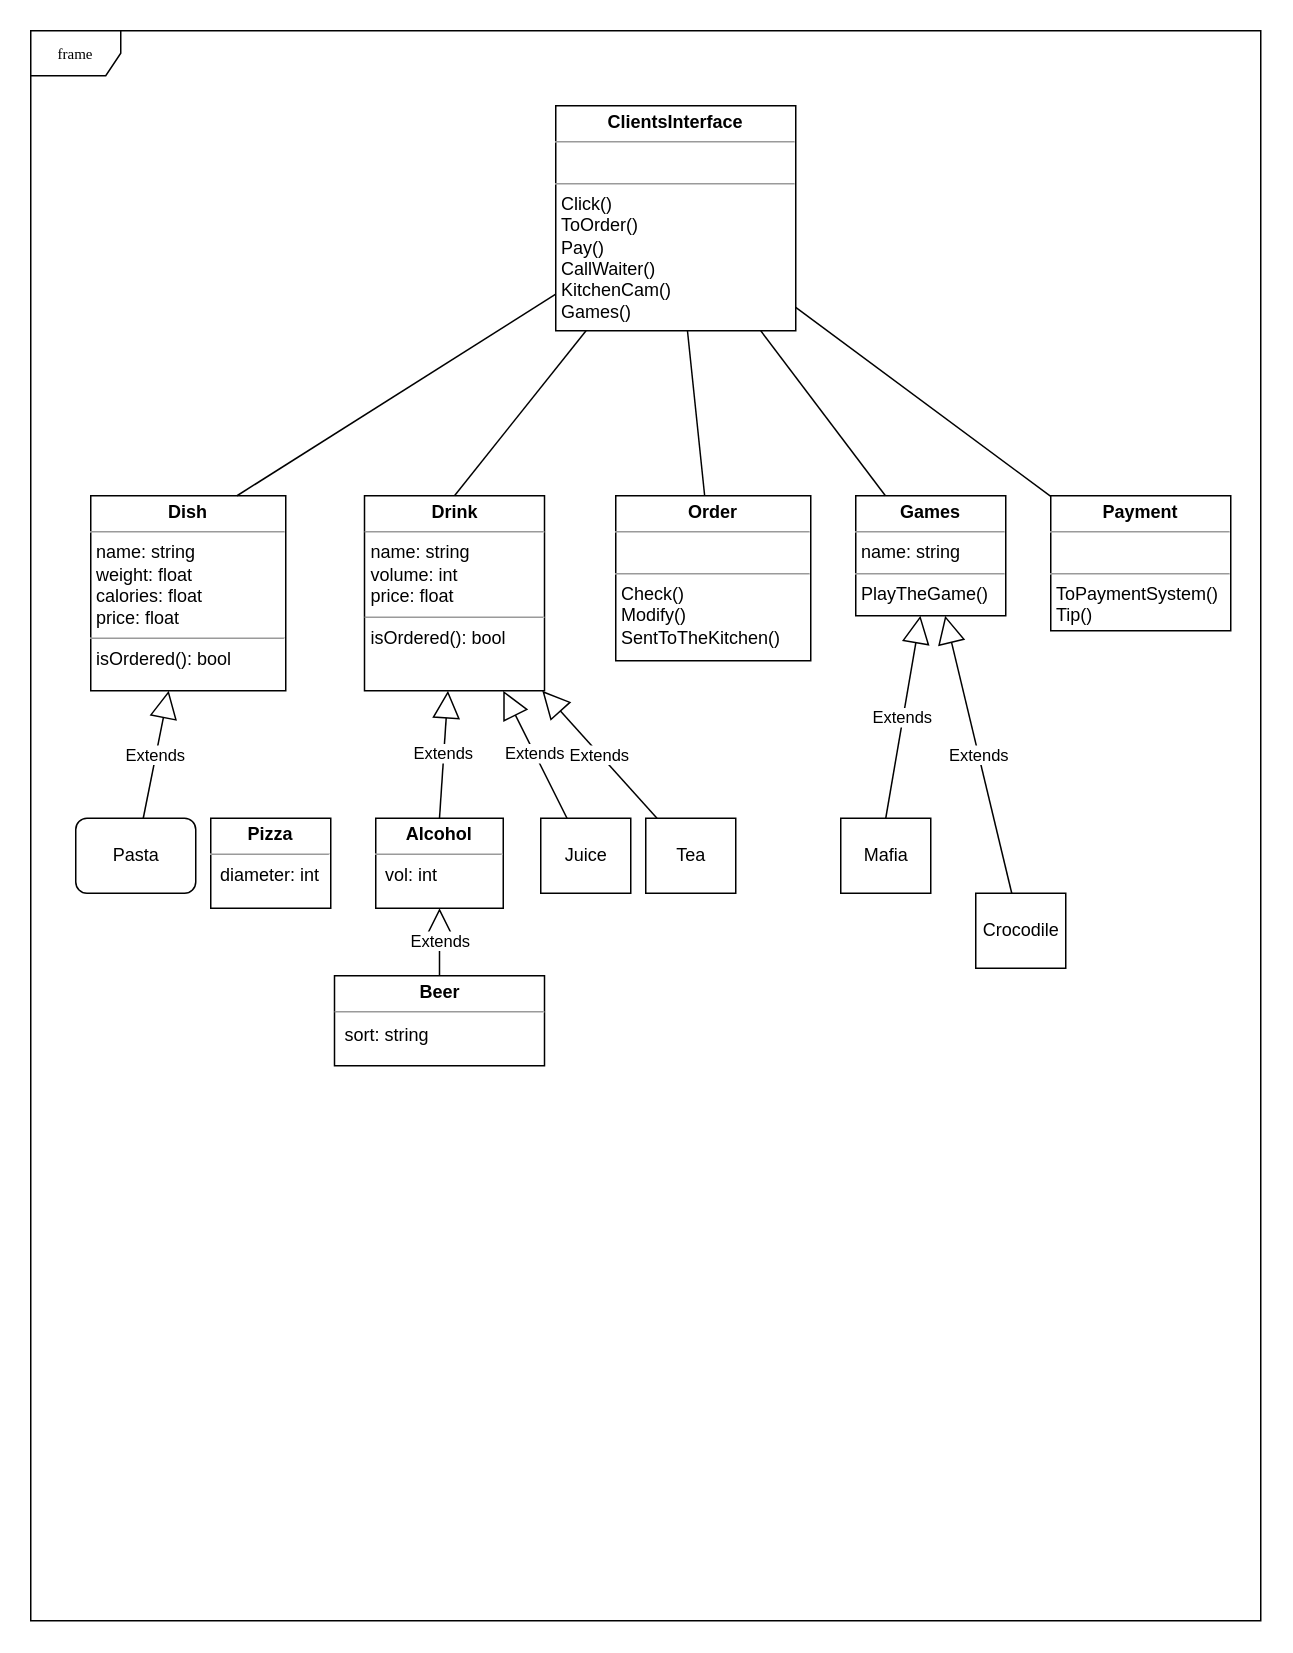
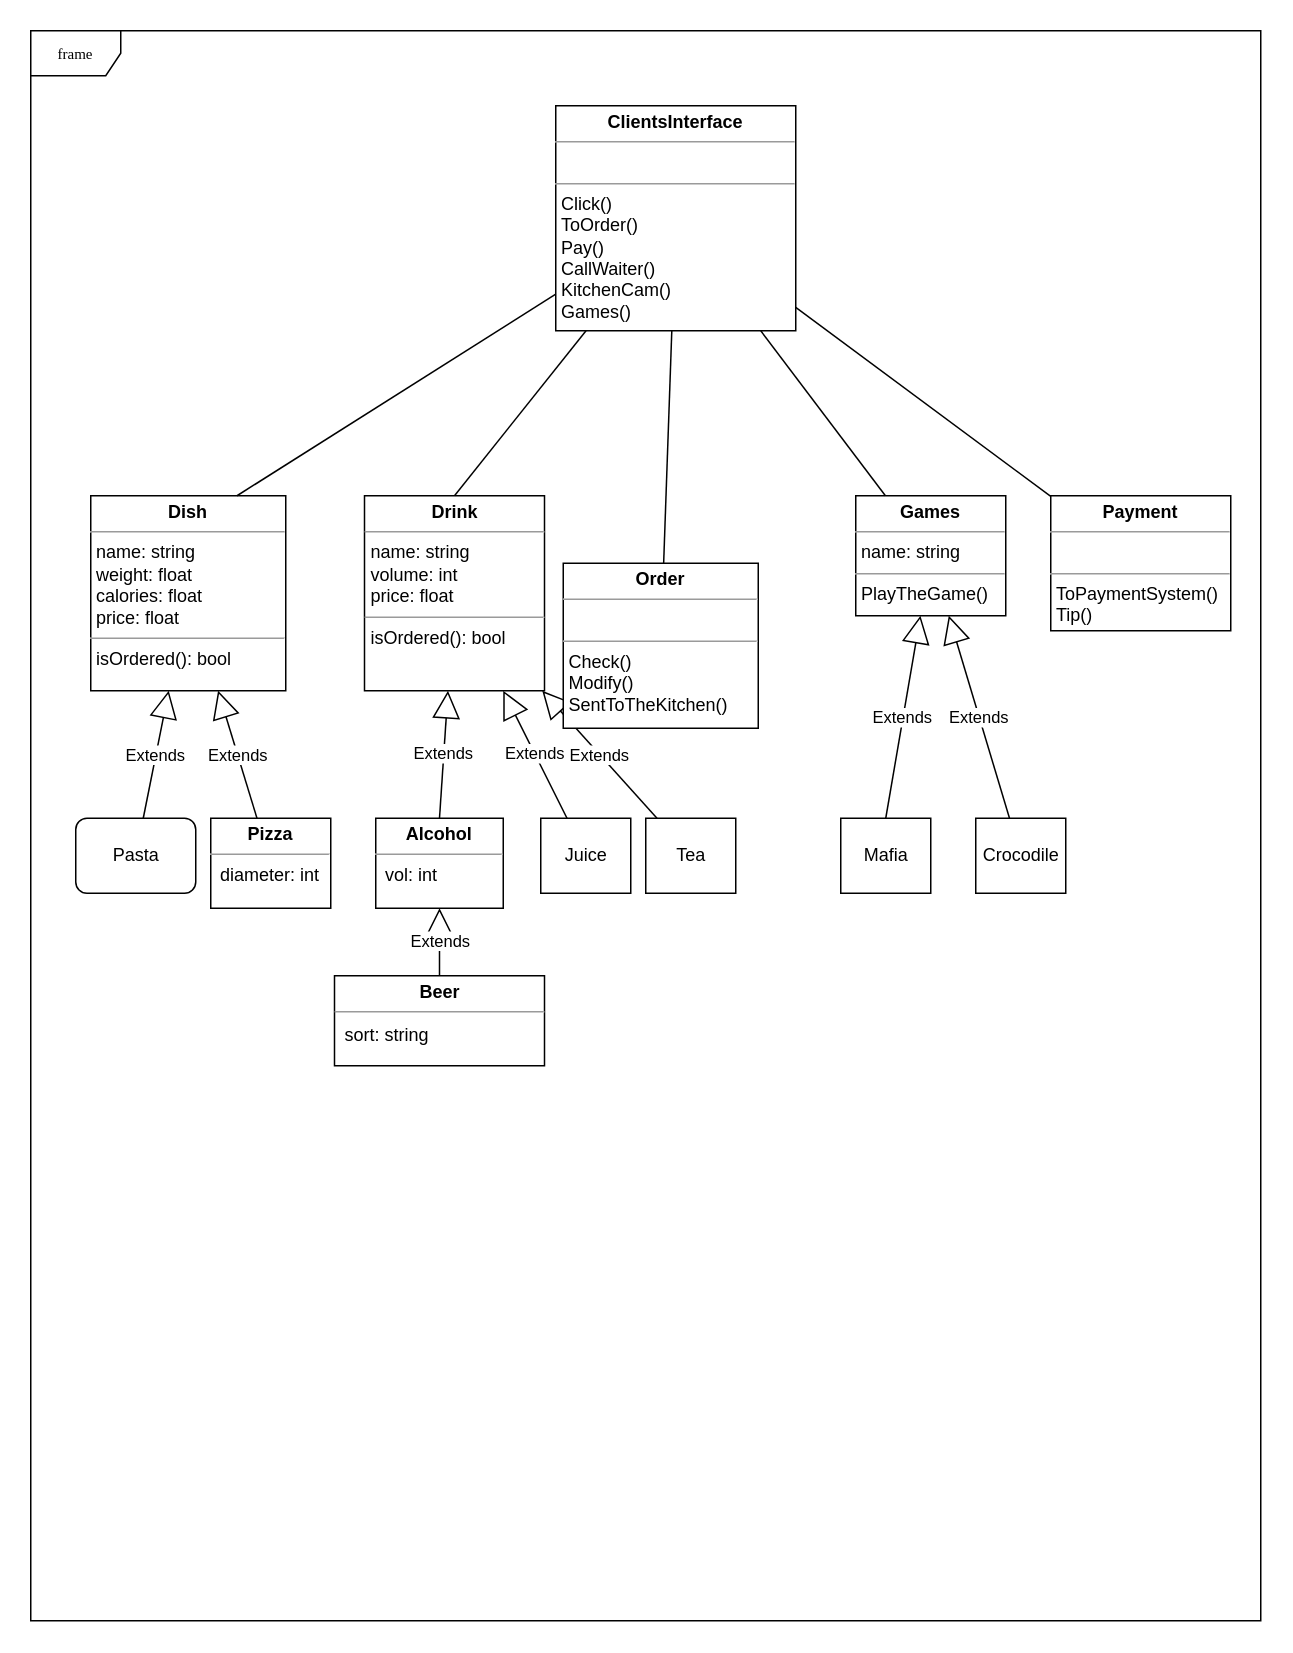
  <mxCell id="0" />
  <mxCell id="1" parent="0" />
  <mxCell id="2" value="frame" style="shape=umlFrame;whiteSpace=wrap;html=1;rounded=0;shadow=0;comic=0;labelBackgroundColor=none;strokeWidth=1;fontFamily=Verdana;fontSize=10;align=center;" parent="1" vertex="1"><mxGeometry x="20" y="20" width="820" height="1060" as="geometry" /></mxCell>
  <mxCell id="3" value="&lt;p style=&quot;margin: 0px ; margin-top: 4px ; text-align: center&quot;&gt;&lt;b&gt;Dish&lt;/b&gt;&lt;/p&gt;&lt;hr size=&quot;1&quot;&gt;&lt;p style=&quot;margin: 0px ; margin-left: 4px&quot;&gt;name: string&lt;/p&gt;&lt;p style=&quot;margin: 0px ; margin-left: 4px&quot;&gt;weight: float&lt;/p&gt;&lt;p style=&quot;margin: 0px ; margin-left: 4px&quot;&gt;calories: float&lt;/p&gt;&lt;p style=&quot;margin: 0px ; margin-left: 4px&quot;&gt;price: float&lt;/p&gt;&lt;hr size=&quot;1&quot;&gt;&lt;p style=&quot;margin: 0px ; margin-left: 4px&quot;&gt;isOrdered(): bool&lt;/p&gt;" style="verticalAlign=top;align=left;overflow=fill;fontSize=12;fontFamily=Helvetica;html=1;" parent="1" vertex="1"><mxGeometry x="60" y="330" width="130" height="130" as="geometry" /></mxCell>
  <mxCell id="4" value="Pasta" style="html=1;rounded=1;" parent="1" vertex="1"><mxGeometry x="50" y="545" width="80" height="50" as="geometry" /></mxCell>
  <mxCell id="5" value="&lt;p style=&quot;margin: 0px ; margin-top: 4px ; text-align: center&quot;&gt;&lt;b&gt;Pizza&lt;/b&gt;&lt;/p&gt;&lt;hr size=&quot;1&quot;&gt;&lt;div style=&quot;height: 2px&quot;&gt;&amp;nbsp; diameter: int&lt;/div&gt;" style="verticalAlign=top;align=left;overflow=fill;fontSize=12;fontFamily=Helvetica;html=1;" parent="1" vertex="1"><mxGeometry x="140" y="545" width="80" height="60" as="geometry" /></mxCell>
  <mxCell id="6" value="&lt;p style=&quot;margin: 0px ; margin-top: 4px ; text-align: center&quot;&gt;&lt;b&gt;Drink&lt;/b&gt;&lt;/p&gt;&lt;hr size=&quot;1&quot;&gt;&lt;p style=&quot;margin: 0px ; margin-left: 4px&quot;&gt;name: string&lt;/p&gt;&lt;p style=&quot;margin: 0px ; margin-left: 4px&quot;&gt;volume: int&lt;/p&gt;&lt;p style=&quot;margin: 0px ; margin-left: 4px&quot;&gt;price: float&lt;/p&gt;&lt;hr size=&quot;1&quot;&gt;&lt;p style=&quot;margin: 0px ; margin-left: 4px&quot;&gt;isOrdered(): bool&lt;/p&gt;" style="verticalAlign=top;align=left;overflow=fill;fontSize=12;fontFamily=Helvetica;html=1;" parent="1" vertex="1"><mxGeometry x="242.5" y="330" width="120" height="130" as="geometry" /></mxCell>
  <mxCell id="7" value="&lt;p style=&quot;margin: 0px ; margin-top: 4px ; text-align: center&quot;&gt;&lt;b&gt;Alcohol&lt;/b&gt;&lt;/p&gt;&lt;hr size=&quot;1&quot;&gt;&lt;div style=&quot;height: 2px&quot;&gt;&amp;nbsp; vol: int&lt;/div&gt;" style="verticalAlign=top;align=left;overflow=fill;fontSize=12;fontFamily=Helvetica;html=1;" parent="1" vertex="1"><mxGeometry x="250" y="545" width="85" height="60" as="geometry" /></mxCell>
  <mxCell id="8" value="&lt;p style=&quot;margin: 0px ; margin-top: 4px ; text-align: center&quot;&gt;&lt;b&gt;Beer&lt;/b&gt;&lt;/p&gt;&lt;hr size=&quot;1&quot;&gt;&lt;div style=&quot;height: 2px&quot;&gt;&amp;nbsp;&amp;nbsp;&lt;/div&gt;&amp;nbsp; sort: string" style="verticalAlign=top;align=left;overflow=fill;fontSize=12;fontFamily=Helvetica;html=1;" parent="1" vertex="1"><mxGeometry x="222.5" y="650" width="140" height="60" as="geometry" /></mxCell>
  <mxCell id="9" value="&lt;p style=&quot;margin: 0px ; margin-top: 4px ; text-align: center&quot;&gt;&lt;b&gt;ClientsInterface&lt;/b&gt;&lt;/p&gt;&lt;hr size=&quot;1&quot;&gt;&lt;p style=&quot;margin: 0px ; margin-left: 4px&quot;&gt;&lt;br&gt;&lt;/p&gt;&lt;hr size=&quot;1&quot;&gt;&lt;p style=&quot;margin: 0px ; margin-left: 4px&quot;&gt;Click()&lt;/p&gt;&lt;p style=&quot;margin: 0px ; margin-left: 4px&quot;&gt;ToOrder()&lt;/p&gt;&lt;p style=&quot;margin: 0px ; margin-left: 4px&quot;&gt;Pay()&lt;/p&gt;&lt;p style=&quot;margin: 0px ; margin-left: 4px&quot;&gt;CallWaiter()&lt;/p&gt;&lt;p style=&quot;margin: 0px ; margin-left: 4px&quot;&gt;KitchenCam()&lt;/p&gt;&lt;p style=&quot;margin: 0px ; margin-left: 4px&quot;&gt;Games()&lt;/p&gt;" style="verticalAlign=top;align=left;overflow=fill;fontSize=12;fontFamily=Helvetica;html=1;" parent="1" vertex="1"><mxGeometry x="370" y="70" width="160" height="150" as="geometry" /></mxCell>
  <mxCell id="10" value="" style="endArrow=none;html=1;rounded=0;exitX=0.75;exitY=0;exitDx=0;exitDy=0;" parent="1" source="3" target="9" edge="1"><mxGeometry width="50" height="50" relative="1" as="geometry"><mxPoint x="320" y="340" as="sourcePoint" /><mxPoint x="370" y="290" as="targetPoint" /></mxGeometry></mxCell>
  <mxCell id="11" value="" style="endArrow=none;html=1;rounded=0;exitX=0.5;exitY=0;exitDx=0;exitDy=0;" parent="1" source="6" target="9" edge="1"><mxGeometry width="50" height="50" relative="1" as="geometry"><mxPoint x="380" y="360" as="sourcePoint" /><mxPoint x="460" y="290" as="targetPoint" /></mxGeometry></mxCell>
  <mxCell id="12" value="Extends" style="endArrow=block;endSize=16;endFill=0;html=1;rounded=0;" parent="1" source="4" target="3" edge="1"><mxGeometry width="160" relative="1" as="geometry"><mxPoint x="340" y="510" as="sourcePoint" /><mxPoint x="500" y="510" as="targetPoint" /></mxGeometry></mxCell>
+ <mxCell id="13" value="Extends" style="endArrow=block;endSize=16;endFill=0;html=1;rounded=0;" parent="1" source="5" target="3" edge="1"><mxGeometry width="160" relative="1" as="geometry"><mxPoint x="172.5" y="560" as="sourcePoint" /><mxPoint x="214.5" y="500" as="targetPoint" /></mxGeometry></mxCell>
  <mxCell id="14" value="Extends" style="endArrow=block;endSize=16;endFill=0;html=1;rounded=0;exitX=0.5;exitY=0;exitDx=0;exitDy=0;" parent="1" source="7" target="6" edge="1"><mxGeometry width="160" relative="1" as="geometry"><mxPoint x="513.227" y="550" as="sourcePoint" /><mxPoint x="490.001" y="490" as="targetPoint" /></mxGeometry></mxCell>
  <mxCell id="15" value="Extends" style="endArrow=block;endSize=16;endFill=0;html=1;rounded=0;" parent="1" source="8" target="7" edge="1"><mxGeometry width="160" relative="1" as="geometry"><mxPoint x="499.997" y="650" as="sourcePoint" /><mxPoint x="522.448" y="590" as="targetPoint" /></mxGeometry></mxCell>
  <mxCell id="16" value="Juice" style="html=1;" parent="1" vertex="1"><mxGeometry x="360" y="545" width="60" height="50" as="geometry" /></mxCell>
  <mxCell id="17" value="Tea" style="html=1;" parent="1" vertex="1"><mxGeometry x="430" y="545" width="60" height="50" as="geometry" /></mxCell>
  <mxCell id="18" value="Extends" style="endArrow=block;endSize=16;endFill=0;html=1;rounded=0;" parent="1" source="16" target="6" edge="1"><mxGeometry width="160" relative="1" as="geometry"><mxPoint x="617.547" y="550" as="sourcePoint" /><mxPoint x="639.998" y="490" as="targetPoint" /></mxGeometry></mxCell>
  <mxCell id="19" value="Extends" style="endArrow=block;endSize=16;endFill=0;html=1;rounded=0;" parent="1" source="17" target="6" edge="1"><mxGeometry width="160" relative="1" as="geometry"><mxPoint x="733.777" y="550" as="sourcePoint" /><mxPoint x="756.228" y="490" as="targetPoint" /></mxGeometry></mxCell>
- <mxCell id="20" value="&lt;p style=&quot;margin: 0px ; margin-top: 4px ; text-align: center&quot;&gt;&lt;b&gt;Order&lt;/b&gt;&lt;/p&gt;&lt;hr size=&quot;1&quot;&gt;&lt;p style=&quot;margin: 0px ; margin-left: 4px&quot;&gt;&lt;br&gt;&lt;/p&gt;&lt;hr size=&quot;1&quot;&gt;&lt;p style=&quot;margin: 0px ; margin-left: 4px&quot;&gt;Check()&lt;/p&gt;&lt;p style=&quot;margin: 0px ; margin-left: 4px&quot;&gt;Modify()&lt;br&gt;&lt;/p&gt;&lt;p style=&quot;margin: 0px ; margin-left: 4px&quot;&gt;SentToTheKitchen()&lt;/p&gt;" style="verticalAlign=top;align=left;overflow=fill;fontSize=12;fontFamily=Helvetica;html=1;" parent="1" vertex="1"><mxGeometry x="410" y="330" width="130" height="110" as="geometry" /></mxCell>
+ <mxCell id="20" value="&lt;p style=&quot;margin: 0px ; margin-top: 4px ; text-align: center&quot;&gt;&lt;b&gt;Order&lt;/b&gt;&lt;/p&gt;&lt;hr size=&quot;1&quot;&gt;&lt;p style=&quot;margin: 0px ; margin-left: 4px&quot;&gt;&lt;br&gt;&lt;/p&gt;&lt;hr size=&quot;1&quot;&gt;&lt;p style=&quot;margin: 0px ; margin-left: 4px&quot;&gt;Check()&lt;/p&gt;&lt;p style=&quot;margin: 0px ; margin-left: 4px&quot;&gt;Modify()&lt;br&gt;&lt;/p&gt;&lt;p style=&quot;margin: 0px ; margin-left: 4px&quot;&gt;SentToTheKitchen()&lt;/p&gt;" style="verticalAlign=top;align=left;overflow=fill;fontSize=12;fontFamily=Helvetica;html=1;" parent="1" vertex="1"><mxGeometry x="375" y="375" width="130" height="110" as="geometry" /></mxCell>
  <mxCell id="21" value="" style="endArrow=none;html=1;rounded=0;" parent="1" source="9" target="20" edge="1"><mxGeometry width="50" height="50" relative="1" as="geometry"><mxPoint x="520" y="270" as="sourcePoint" /><mxPoint x="570" y="220" as="targetPoint" /></mxGeometry></mxCell>
  <mxCell id="22" value="&lt;p style=&quot;margin: 0px ; margin-top: 4px ; text-align: center&quot;&gt;&lt;b&gt;Games&lt;/b&gt;&lt;/p&gt;&lt;hr size=&quot;1&quot;&gt;&lt;p style=&quot;margin: 0px ; margin-left: 4px&quot;&gt;name: string&lt;/p&gt;&lt;hr size=&quot;1&quot;&gt;&lt;p style=&quot;margin: 0px ; margin-left: 4px&quot;&gt;PlayTheGame()&lt;/p&gt;&lt;p style=&quot;margin: 0px ; margin-left: 4px&quot;&gt;&lt;br&gt;&lt;/p&gt;" style="verticalAlign=top;align=left;overflow=fill;fontSize=12;fontFamily=Helvetica;html=1;" parent="1" vertex="1"><mxGeometry x="570" y="330" width="100" height="80" as="geometry" /></mxCell>
  <mxCell id="23" value="" style="endArrow=none;html=1;rounded=0;" parent="1" source="22" target="9" edge="1"><mxGeometry width="50" height="50" relative="1" as="geometry"><mxPoint x="640" y="260" as="sourcePoint" /><mxPoint x="690" y="210" as="targetPoint" /></mxGeometry></mxCell>
  <mxCell id="24" value="&lt;p style=&quot;margin: 0px ; margin-top: 4px ; text-align: center&quot;&gt;&lt;b&gt;Payment&lt;/b&gt;&lt;/p&gt;&lt;hr size=&quot;1&quot;&gt;&lt;p style=&quot;margin: 0px ; margin-left: 4px&quot;&gt;&lt;br&gt;&lt;/p&gt;&lt;hr size=&quot;1&quot;&gt;&lt;p style=&quot;margin: 0px ; margin-left: 4px&quot;&gt;ToPaymentSystem()&lt;/p&gt;&lt;p style=&quot;margin: 0px ; margin-left: 4px&quot;&gt;Tip()&lt;/p&gt;&lt;p style=&quot;margin: 0px ; margin-left: 4px&quot;&gt;&lt;br&gt;&lt;/p&gt;" style="verticalAlign=top;align=left;overflow=fill;fontSize=12;fontFamily=Helvetica;html=1;" parent="1" vertex="1"><mxGeometry x="700" y="330" width="120" height="90" as="geometry" /></mxCell>
  <mxCell id="25" value="" style="endArrow=none;html=1;rounded=0;" parent="1" source="24" target="9" edge="1"><mxGeometry width="50" height="50" relative="1" as="geometry"><mxPoint x="650" y="280" as="sourcePoint" /><mxPoint x="700" y="230" as="targetPoint" /></mxGeometry></mxCell>
  <mxCell id="26" value="Mafia" style="html=1;" parent="1" vertex="1"><mxGeometry x="560" y="545" width="60" height="50" as="geometry" /></mxCell>
- <mxCell id="27" value="Crocodile" style="html=1;" parent="1" vertex="1"><mxGeometry x="650" y="595" width="60" height="50" as="geometry" /></mxCell>
+ <mxCell id="27" value="Crocodile" style="html=1;" parent="1" vertex="1"><mxGeometry x="650" y="545" width="60" height="50" as="geometry" /></mxCell>
  <mxCell id="28" value="Extends" style="endArrow=block;endSize=16;endFill=0;html=1;rounded=0;exitX=0.5;exitY=0;exitDx=0;exitDy=0;" parent="1" source="26" target="22" edge="1"><mxGeometry width="160" relative="1" as="geometry"><mxPoint x="616.5" y="535" as="sourcePoint" /><mxPoint x="540" y="450" as="targetPoint" /></mxGeometry></mxCell>
  <mxCell id="29" value="Extends" style="endArrow=block;endSize=16;endFill=0;html=1;rounded=0;" parent="1" source="27" target="22" edge="1"><mxGeometry width="160" relative="1" as="geometry"><mxPoint x="646.86" y="555" as="sourcePoint" /><mxPoint x="670.003" y="420" as="targetPoint" /></mxGeometry></mxCell>
